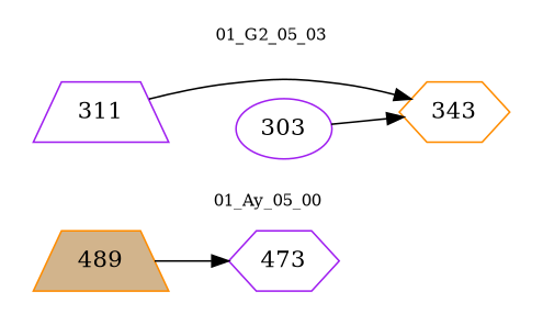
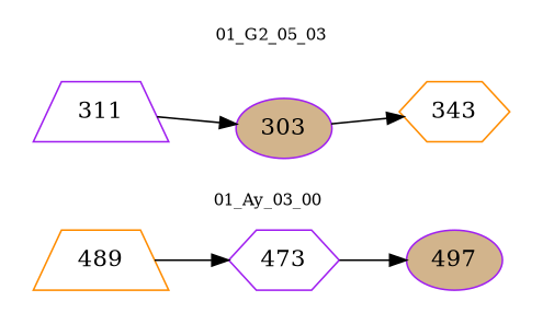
  digraph {
    rankdir=LR
    node [color=purple fillcolor=white shape=trapezium style=filled]
    edge [color=black]
-   n1 [color=darkorange fillcolor=tan label=489]
+   n1 [color=darkorange label=489]
    n2 [label=473 shape=hexagon]
+   n3 [fillcolor=tan label=497 shape=ellipse]
    n4 [label=311]
-   n5 [label=303 shape=ellipse]
+   n5 [fillcolor=tan label=303 shape=ellipse]
    n6 [color=darkorange label=343 shape=hexagon]
    subgraph cluster_1 {
      color=white
      fontsize=10
-     label="01_Ay_05_00"
+     label="01_Ay_03_00"
      n1
      n2
+     n3
    }
    subgraph cluster_2 {
      color=white
      fontsize=10
      label="01_G2_05_03"
      n4
      n5
      n6
    }
    n1 -> n2
-   n4 -> n6
+   n2 -> n3
+   n4 -> n5
    n5 -> n6
  }
